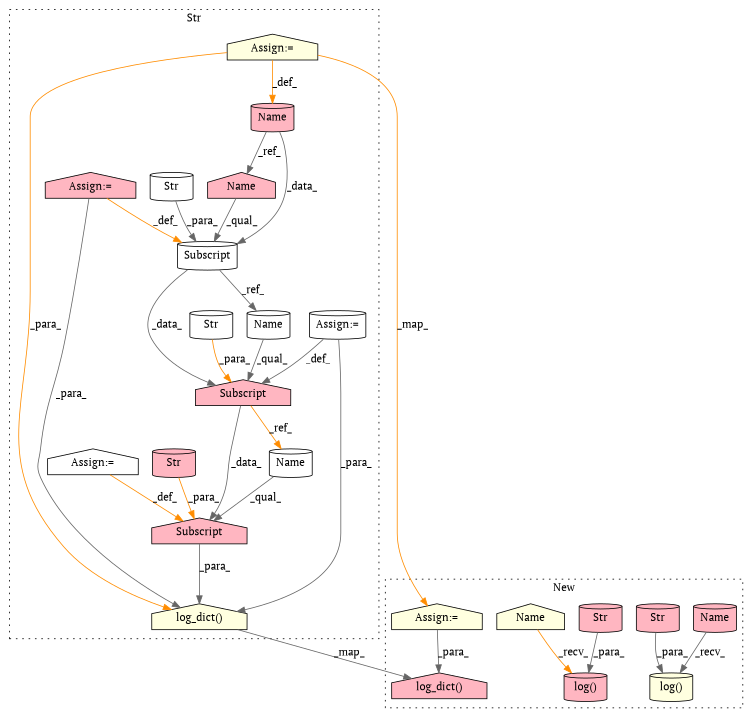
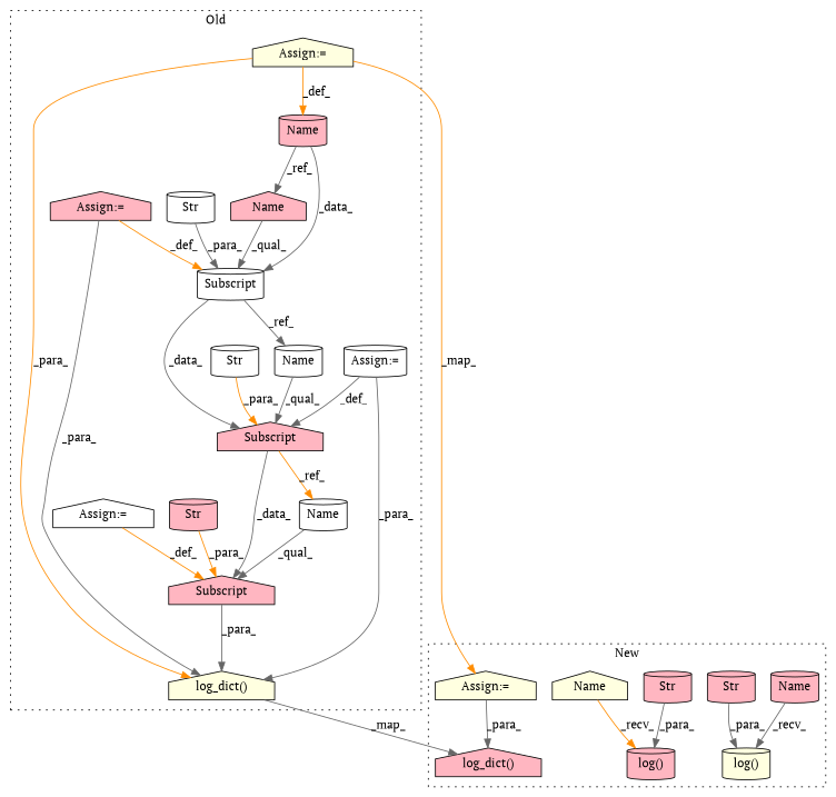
  digraph {
    fontname="PT Serif"
    node [a=87 l=3 shape=cylinder style=filled fillcolor=lightpink fontname="PT Serif"]
    edge [color=gray40 fontname="PT Serif"]
    n1 [a=63 l="26,0" label=Subscript s="6873,0" shape=house]
    n2 [a=66 l=16 label=Str s=6882]
    n3 [a=63 l="26,0" label=Subscript s="6830,0" shape=house]
    n4 [a=66 l=16 label=Str s=6839 fillcolor=white]
    n5 [a=68 label="Assign:=" s=6899 shape=house fillcolor=white]
    n6 [a=63 l="24,0" label=Subscript s="6788,0" fillcolor=white]
    n7 [a=66 l=14 label=Str s=6797 fillcolor=white]
    n8 [l=8 label=Name s=6756]
    n9 [a=68 label="Assign:=" s=6856 fillcolor=white]
    n10 [a=68 label="Assign:=" s=6812 shape=house]
    n11 [a=75 l="14,30" label="log_dict()" s="7057,7079" shape=house fillcolor=lightyellow]
    n12 [a=68 label="Assign:=" s=6764 shape=house fillcolor=lightyellow]
    n13 [l=8 label=Name s=6830 fillcolor=white]
    n14 [l=8 label=Name s=6788 shape=house]
    n15 [l=8 label=Name s=6873 fillcolor=white]
    n16 [a=75 l="9,29" label="log()" s="6687,6718" fillcolor=lightyellow]
    n17 [a=66 l=16 label=Str s=6696]
    n18 [a=75 l="9,29" label="log()" s="6617,6649"]
    n19 [a=66 l=16 label=Str s=6626]
    n20 [a=75 l="14,30" label="log_dict()" s="6933,6955" shape=house]
    n21 [a=68 label="Assign:=" s=6805 shape=house fillcolor=lightyellow]
    n22 [l=4 label=Name s=6617 shape=house fillcolor=lightyellow]
    n23 [l=4 label=Name s=6687]
    subgraph cluster_1 {
-     label=Str
+     label=Old
      style=dotted
      n1
      n2
      n3
      n4
      n5
      n6
      n7
      n8
      n9
      n10
      n11
      n12
      n13
      n14
      n15
    }
    subgraph cluster_2 {
      label=New
      style=dotted
      n16
      n17
      n18
      n19
      n20
      n21
      n22
      n23
    }
    n1 -> n11 [label=_para_]
    n2 -> n1 [label=_para_ color=darkorange]
    n3 -> n1 [label=_data_]
    n3 -> n15 [label=_ref_ color=darkorange]
    n4 -> n3 [label=_para_ color=darkorange]
    n5 -> n1 [label=_def_ color=darkorange]
    n6 -> n3 [label=_data_]
    n6 -> n13 [label=_ref_]
    n7 -> n6 [label=_para_]
    n8 -> n6 [label=_data_]
    n8 -> n14 [label=_ref_]
    n9 -> n3 [label=_def_]
    n9 -> n11 [label=_para_]
    n10 -> n6 [label=_def_ color=darkorange]
    n10 -> n11 [label=_para_]
    n11 -> n20 [label=_map_]
    n12 -> n8 [label=_def_ color=darkorange]
    n12 -> n11 [label=_para_ color=darkorange]
    n12 -> n21 [label=_map_ color=darkorange]
    n13 -> n3 [label=_qual_]
    n14 -> n6 [label=_qual_]
    n15 -> n1 [label=_qual_]
    n17 -> n16 [label=_para_]
    n19 -> n18 [label=_para_]
    n21 -> n20 [label=_para_]
    n22 -> n18 [label=_recv_ color=darkorange]
    n23 -> n16 [label=_recv_]
  }
